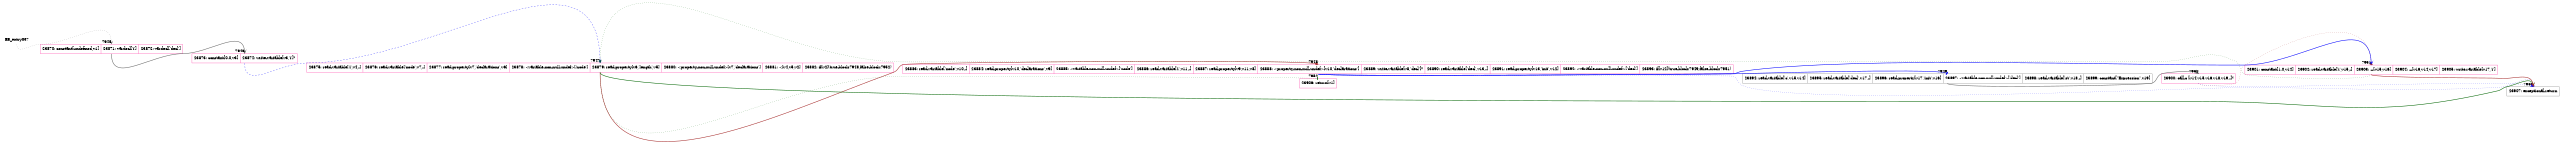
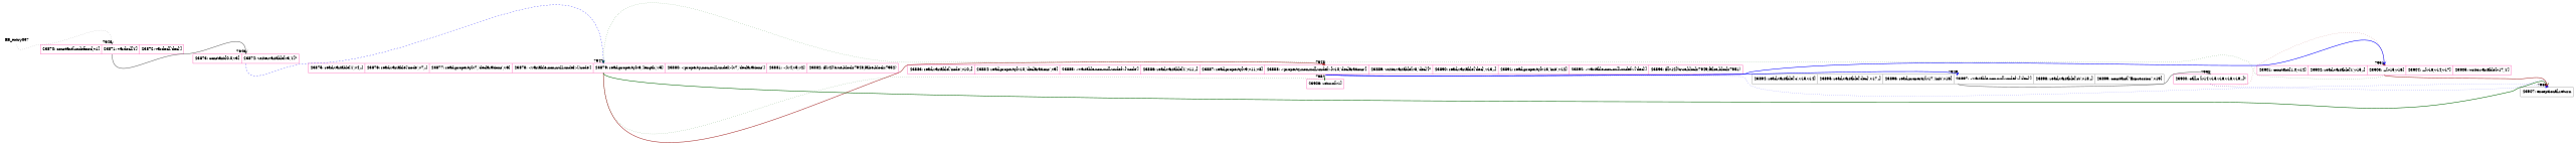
  digraph {
    rankdir=LR
    node [color=deeppink shape=record]
    edge [arrowhead=vee color=blue headport=n style=bold tailport=s]
    n1 [label=BB_entry837 shape=none]
    n2 [label="{23870: constant[undefined,v1]|23871: vardecl['i']|23872: vardecl['decl']}"]
    n3 [label="{23873: constant[0.0,v3]|23874: write-variable[v3,'i']*}"]
    n4 [label="{23875: read-variable['i',v4,-]|23876: read-variable['node',v7,-]|23877: read-property[v7,'declarations',v6]|23878: \<variable-non-null-undef\>['node']|23879: read-property[v6,'length',v5]|23880: \<property-non-null-undef\>[v7,'declarations']|23881: \<[v4,v5,v2]|23882: if[v2](true-block:7948,false-block:7952)}"]
    n5 [label="{23883: read-variable['node',v10,-]|23884: read-property[v10,'declarations',v9]|23885: \<variable-non-null-undef\>['node']|23886: read-variable['i',v11,-]|23887: read-property[v9,v11,v8]|23888: \<property-non-null-undef\>[v10,'declarations']|23889: write-variable[v8,'decl']*|23890: read-variable['decl',v13,-]|23891: read-property[v13,'init',v12]|23892: \<variable-non-null-undef\>['decl']|23893: if[v12](true-block:7949,false-block:7951)}"]
    n6 [label="{23906: return[v1]}"]
    n7 [color=gray40 label="{23907: exceptional-return}"]
    n8 [color=gray40 label="{23894: read-variable['c',v15,v14]|23895: read-variable['decl',v17,-]|23896: read-property[v17,'init',v16]|23897: \<variable-non-null-undef\>['decl']|23898: read-variable['st',v18,-]|23899: constant[\"Expression\",v19]}"]
    n9 [label="{23901: constant[1.0,v14]|23902: read-variable['i',v15,-]|23903: +[v15,v16]|23904: +[v16,v14,v17]|23905: write-variable[v17,'i']}"]
    n10 [label="{23900: call-c [v14,v15,v16,v18,v19,-]*}"]
    n1 -> n2 [color=gray40 headlabel="    7945" style=dotted]
    n2 -> n3 [color=gray40 headlabel="      7946"]
    n3 -> n4 [arrowhead=diamond headlabel="      7947" style=dashed]
    n4 -> n5 [arrowhead=diamond color=brown headlabel="      7948"]
    n4 -> n6 [arrowhead=tee color=darkgreen headlabel="      7952" style=dotted]
    n4 -> n7 [color=darkgreen headlabel="      7953"]
    n5 -> n7 [arrowhead=tee style=dotted]
    n5 -> n8 [arrowhead=tee headlabel="      7949"]
    n5 -> n9 [headlabel="      7951"]
    n8 -> n10 [color=gray40 headlabel="      7950"]
    n9 -> n4 [color=darkgreen style=dotted]
    n9 -> n7 [color=brown]
-   n10 -> n7 [style=dotted]
+   n10 -> n7 [arrowhead=tee style=dotted]
    n10 -> n9 [arrowhead=tee color=brown style=dotted]
  }
